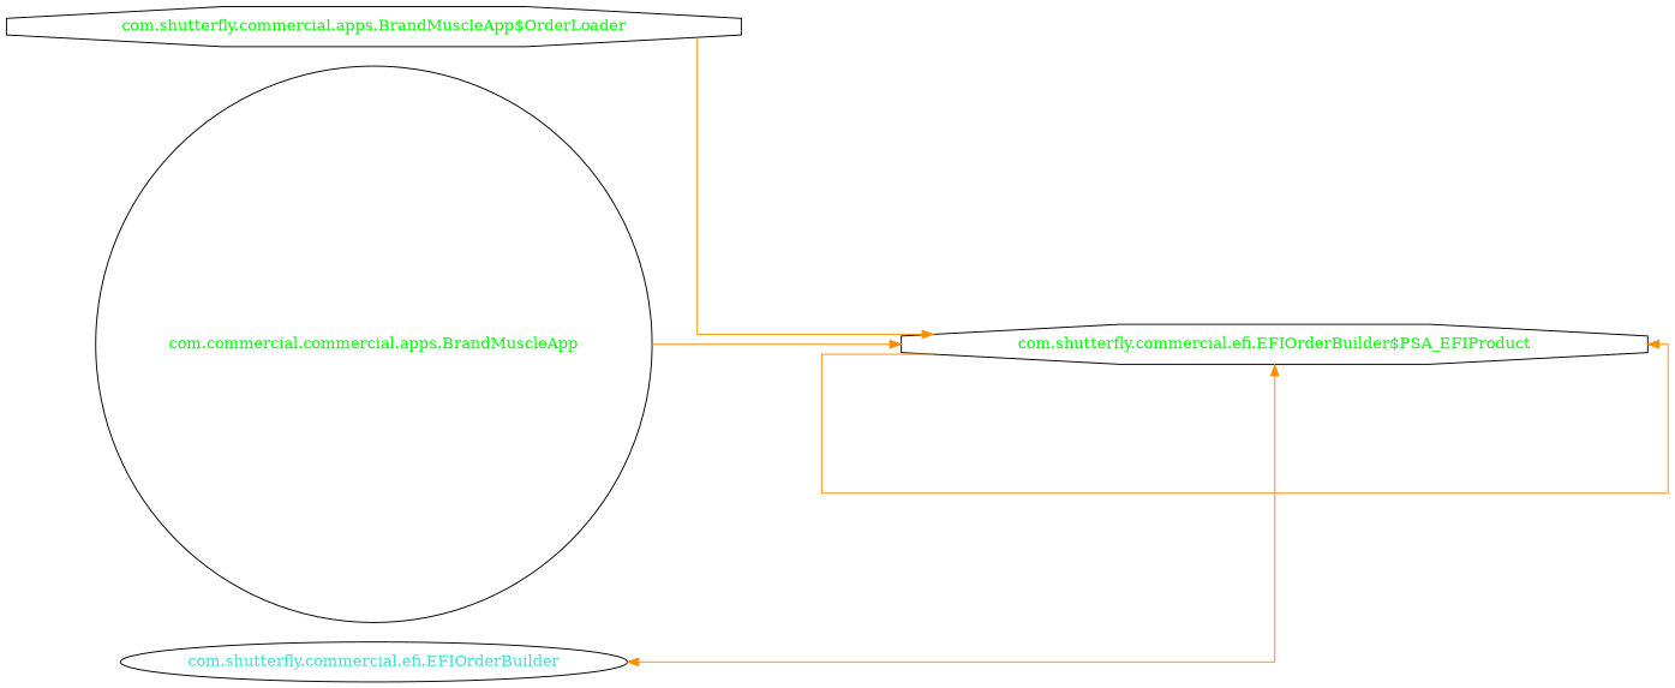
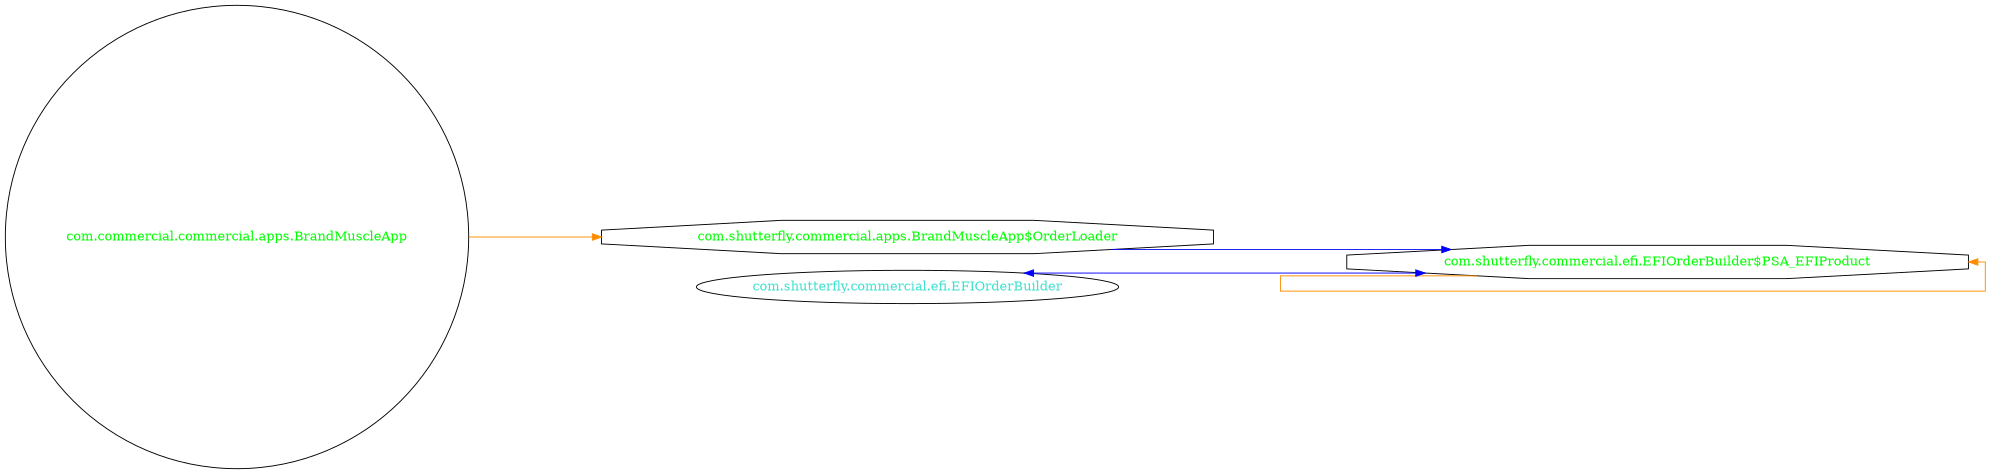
  digraph {
    concentrate=true
    rankdir=LR
    ranksep=2.0
    splines=ortho
    node [fontcolor=green shape=octagon]
    edge [color=darkorange]
    "com.shutterfly.commercial.efi.EFIOrderBuilder$PSA_EFIProduct"
    "com.shutterfly.commercial.apps.BrandMuscleApp$OrderLoader"
    n3 [label="com.commercial.commercial.apps.BrandMuscleApp" shape=circle]
    "com.shutterfly.commercial.efi.EFIOrderBuilder" [fontcolor=turquoise shape=ellipse]
    "com.shutterfly.commercial.efi.EFIOrderBuilder$PSA_EFIProduct" -> "com.shutterfly.commercial.efi.EFIOrderBuilder$PSA_EFIProduct"
-   "com.shutterfly.commercial.apps.BrandMuscleApp$OrderLoader" -> "com.shutterfly.commercial.efi.EFIOrderBuilder$PSA_EFIProduct"
-   n3 -> "com.shutterfly.commercial.efi.EFIOrderBuilder$PSA_EFIProduct"
-   "com.shutterfly.commercial.efi.EFIOrderBuilder" -> "com.shutterfly.commercial.efi.EFIOrderBuilder$PSA_EFIProduct" [dir=both]
+   "com.shutterfly.commercial.apps.BrandMuscleApp$OrderLoader" -> "com.shutterfly.commercial.efi.EFIOrderBuilder$PSA_EFIProduct" [color=blue]
+   n3 -> "com.shutterfly.commercial.apps.BrandMuscleApp$OrderLoader"
+   "com.shutterfly.commercial.efi.EFIOrderBuilder" -> "com.shutterfly.commercial.efi.EFIOrderBuilder$PSA_EFIProduct" [color=blue dir=both]
  }
